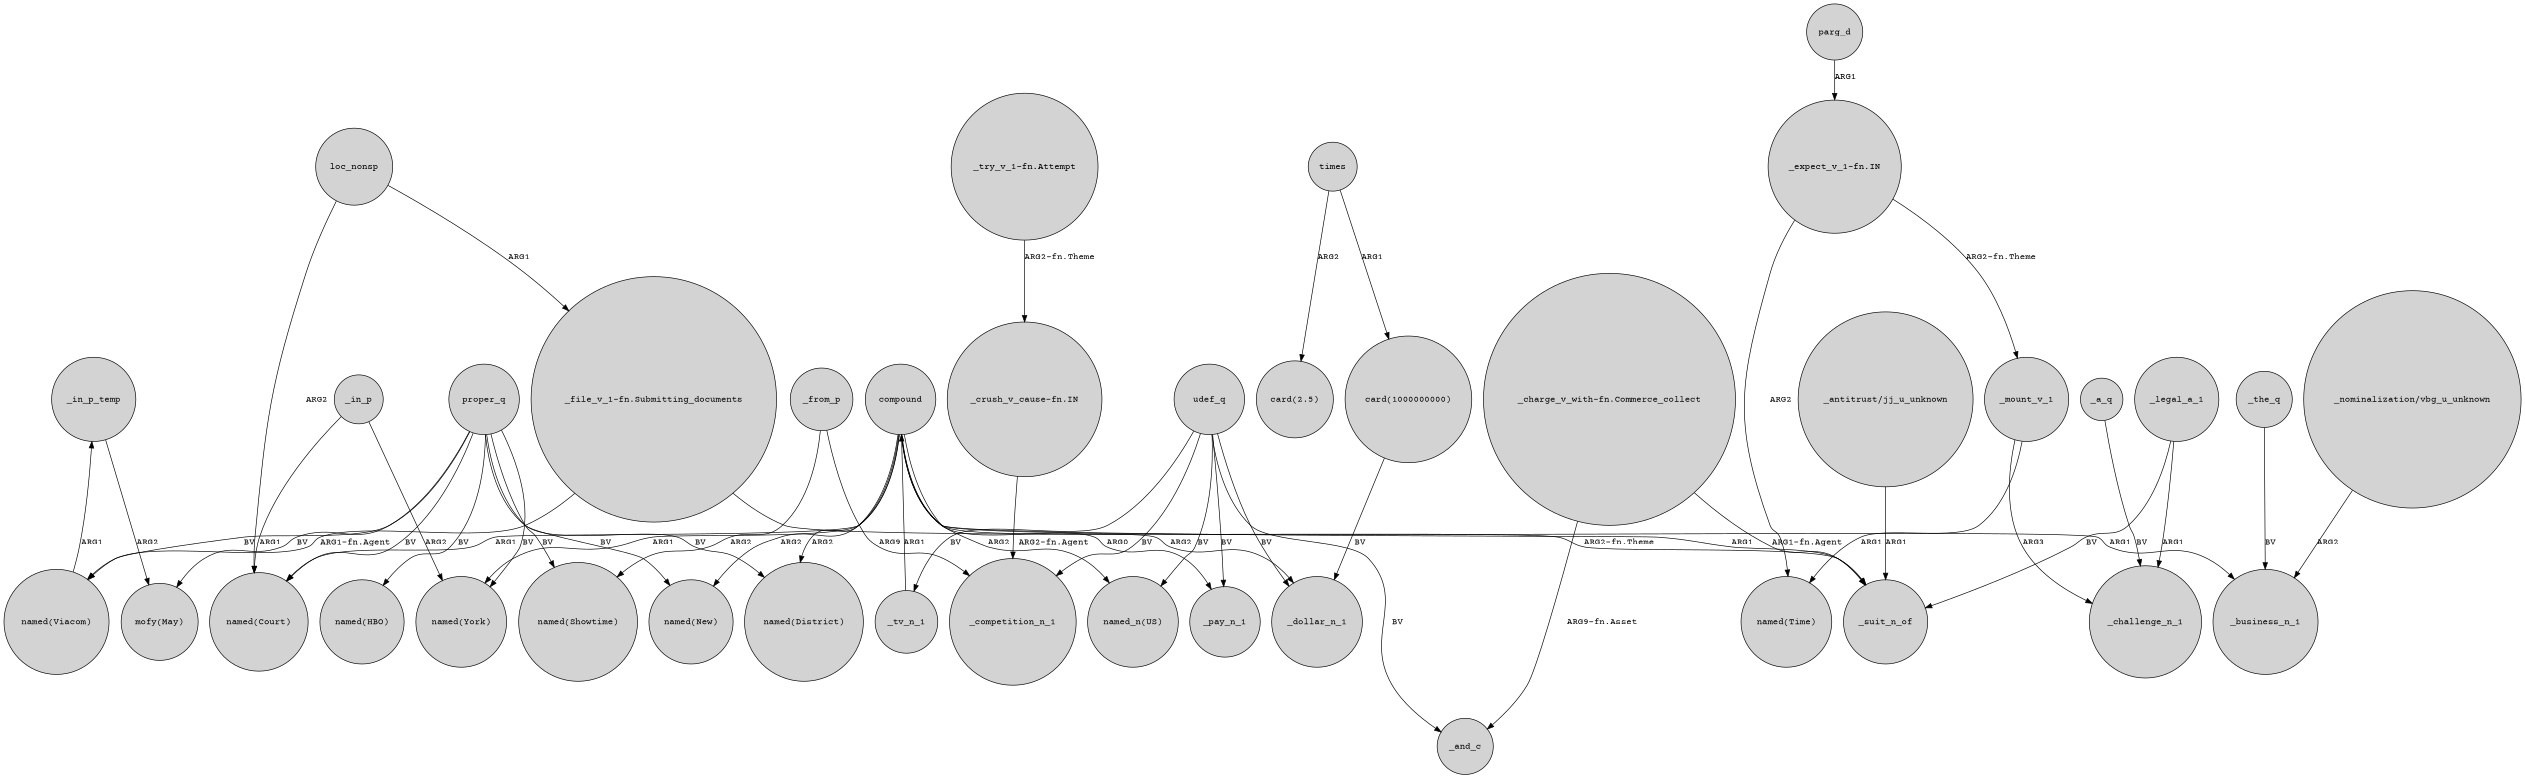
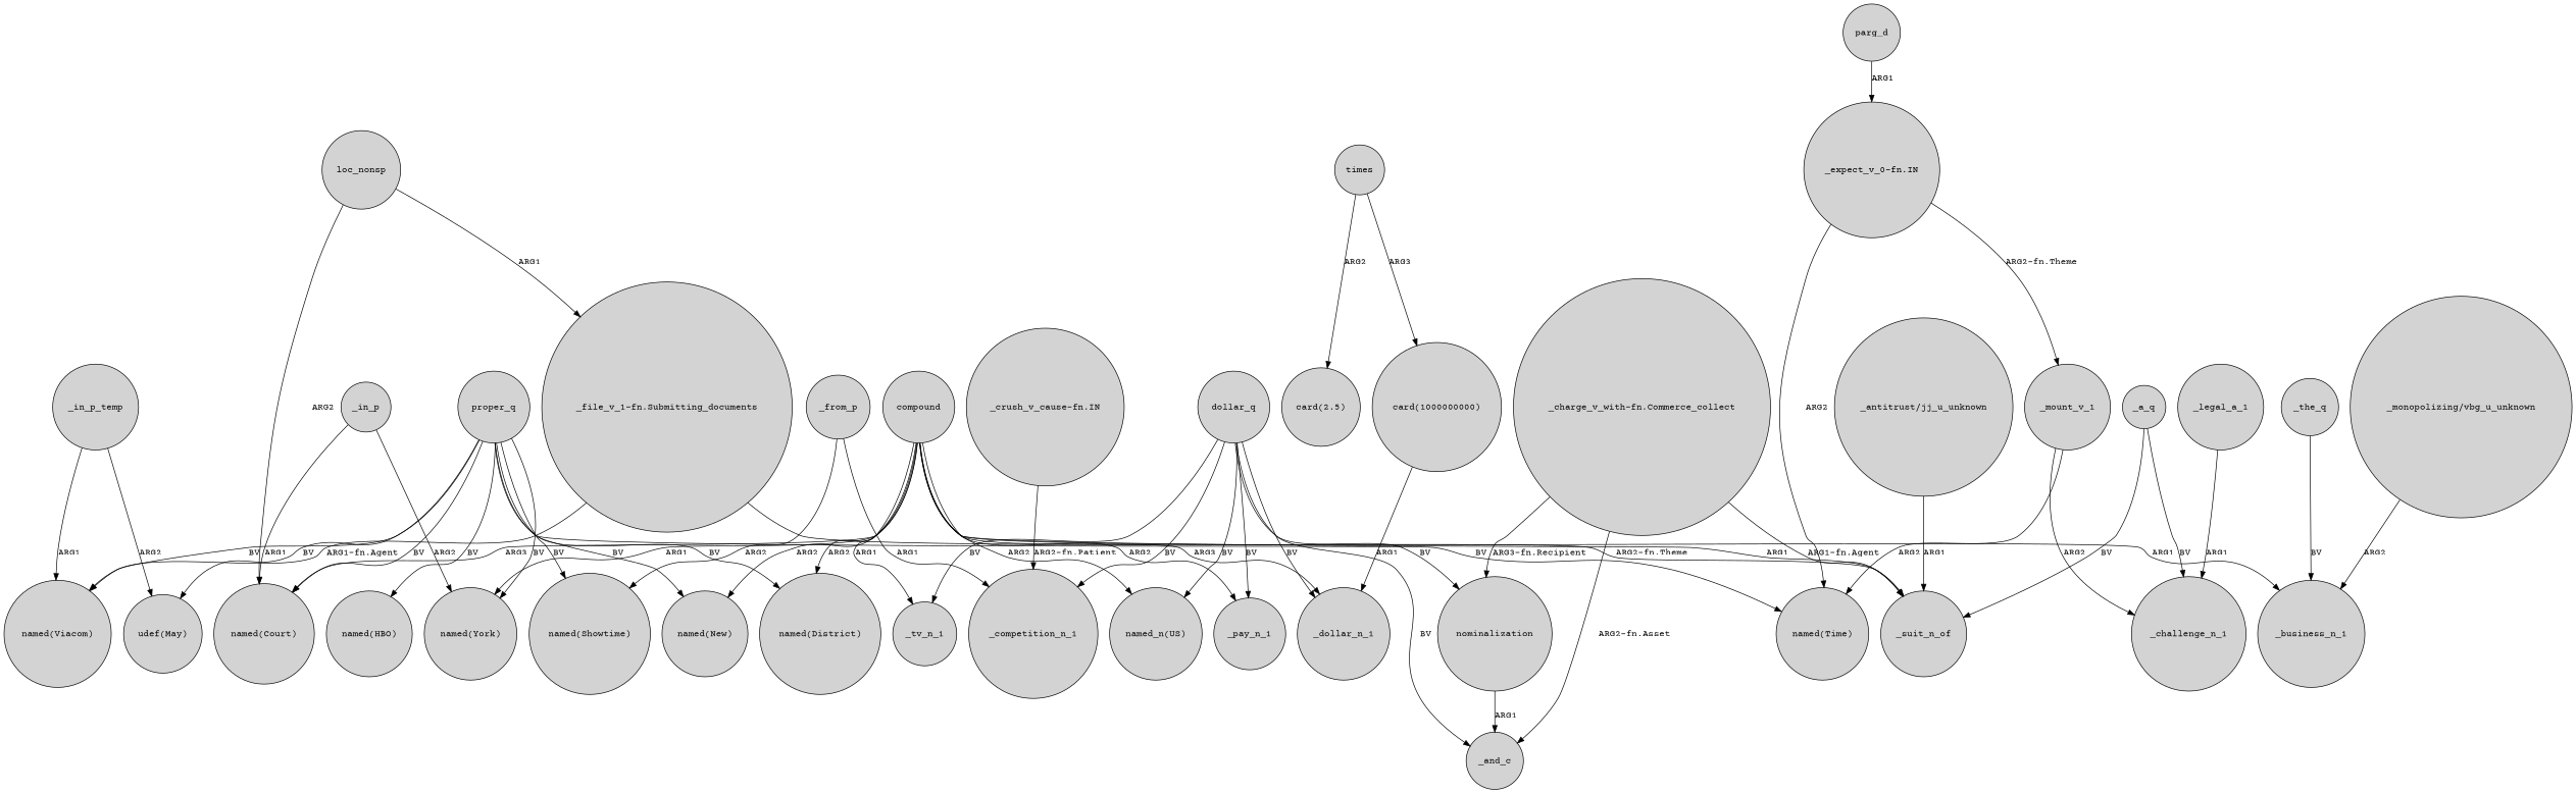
  digraph {
    fontname="Courier Prime"
    node [fontname="Courier Prime" shape=circle style=filled]
    edge [fontname="Courier Prime"]
    _in_p_temp
    "named(Viacom)"
-   "mofy(May)"
+   "mofy(May)" [label="udef(May)"]
    _the_q
    _business_n_1
-   udef_q
+   udef_q [label=dollar_q]
    _competition_n_1
    "named_n(US)"
+   nominalization
    _and_c
    _tv_n_1
    _pay_n_1
    _dollar_n_1
    compound
    "named(New)"
    _suit_n_of
    "named(York)"
    "named(District)"
    "named(Court)"
    proper_q
    "named(Time)"
    "named(Showtime)"
    "named(HBO)"
    "_crush_v_cause-fn.IN"
    _mount_v_1
    _challenge_n_1
    "_charge_v_with-fn.Commerce_collect"
    parg_d
-   "_expect_v_1-fn.IN"
-   "_monopolizing/vbg_u_unknown" [label="_nominalization/vbg_u_unknown"]
+   "_expect_v_1-fn.IN" [label="_expect_v_0-fn.IN"]
+   "_monopolizing/vbg_u_unknown"
    "_file_v_1-fn.Submitting_documents"
    _from_p
    times
    "card(1000000000)"
    "card(2.5)"
    _a_q
    _in_p
-   "_try_v_1-fn.Attempt"
    "_antitrust/jj_u_unknown"
    loc_nonsp
    _legal_a_1
-   "named(Viacom)" -> _in_p_temp [label=ARG1]
+   _in_p_temp -> "named(Viacom)" [label=ARG1]
    _in_p_temp -> "mofy(May)" [label=ARG2]
    _the_q -> _business_n_1 [label=BV]
    udef_q -> _competition_n_1 [label=BV]
    udef_q -> "named_n(US)" [label=BV]
+   udef_q -> nominalization [label=BV]
    udef_q -> _and_c [label=BV]
    udef_q -> _tv_n_1 [label=BV]
    udef_q -> _pay_n_1 [label=BV]
    udef_q -> _dollar_n_1 [label=BV]
+   nominalization -> _and_c [label=ARG1]
    compound -> _business_n_1 [label=ARG1]
    compound -> "named_n(US)" [label=ARG2]
-   _tv_n_1 -> compound [label=ARG1]
-   compound -> _pay_n_1 [label=ARG0]
-   compound -> _dollar_n_1 [label=ARG2]
+   compound -> _tv_n_1 [label=ARG1]
+   compound -> _pay_n_1 [label=ARG2]
+   compound -> _dollar_n_1 [label=ARG3]
    compound -> "named(New)" [label=ARG2]
    compound -> _suit_n_of [label=ARG1]
    compound -> "named(York)" [label=ARG1]
    compound -> "named(District)" [label=ARG2]
-   compound -> "named(Court)" [label=ARG1]
+   compound -> "named(Court)" [label=ARG3]
    proper_q -> "named(Viacom)" [label=BV]
    proper_q -> "mofy(May)" [label=BV]
    proper_q -> "named(New)" [label=BV]
    proper_q -> "named(York)" [label=BV]
    proper_q -> "named(District)" [label=BV]
    proper_q -> "named(Court)" [label=BV]
+   proper_q -> "named(Time)" [label=BV]
    proper_q -> "named(Showtime)" [label=BV]
    proper_q -> "named(HBO)" [label=BV]
-   "_crush_v_cause-fn.IN" -> _competition_n_1 [label="ARG2-fn.Agent"]
-   _mount_v_1 -> "named(Time)" [label=ARG1]
-   _mount_v_1 -> _challenge_n_1 [label=ARG3]
-   "_charge_v_with-fn.Commerce_collect" -> _and_c [label="ARG9-fn.Asset"]
+   "_crush_v_cause-fn.IN" -> _competition_n_1 [label="ARG2-fn.Patient"]
+   _mount_v_1 -> "named(Time)" [label=ARG2]
+   _mount_v_1 -> _challenge_n_1 [label=ARG2]
+   "_charge_v_with-fn.Commerce_collect" -> nominalization [label="ARG3-fn.Recipient"]
+   "_charge_v_with-fn.Commerce_collect" -> _and_c [label="ARG2-fn.Asset"]
    "_charge_v_with-fn.Commerce_collect" -> _suit_n_of [label="ARG1-fn.Agent"]
    parg_d -> "_expect_v_1-fn.IN" [label=ARG1]
    "_expect_v_1-fn.IN" -> "named(Time)" [label=ARG2]
    "_expect_v_1-fn.IN" -> _mount_v_1 [label="ARG2-fn.Theme"]
    "_monopolizing/vbg_u_unknown" -> _business_n_1 [label=ARG2]
    "_file_v_1-fn.Submitting_documents" -> "named(Viacom)" [label="ARG1-fn.Agent"]
    "_file_v_1-fn.Submitting_documents" -> _suit_n_of [label="ARG2-fn.Theme"]
-   _from_p -> _competition_n_1 [label=ARG9]
+   _from_p -> _competition_n_1 [label=ARG1]
    _from_p -> "named(Showtime)" [label=ARG2]
-   times -> "card(1000000000)" [label=ARG1]
+   times -> "card(1000000000)" [label=ARG3]
    times -> "card(2.5)" [label=ARG2]
-   "card(1000000000)" -> _dollar_n_1 [label=BV]
-   _legal_a_1 -> _suit_n_of [label=BV]
+   "card(1000000000)" -> _dollar_n_1 [label=ARG1]
+   _a_q -> _suit_n_of [label=BV]
    _a_q -> _challenge_n_1 [label=BV]
    _in_p -> "named(York)" [label=ARG2]
    _in_p -> "named(Court)" [label=ARG1]
-   "_try_v_1-fn.Attempt" -> "_crush_v_cause-fn.IN" [label="ARG2-fn.Theme"]
    "_antitrust/jj_u_unknown" -> _suit_n_of [label=ARG1]
    loc_nonsp -> "named(Court)" [label=ARG2]
    loc_nonsp -> "_file_v_1-fn.Submitting_documents" [label=ARG1]
    _legal_a_1 -> _challenge_n_1 [label=ARG1]
  }
